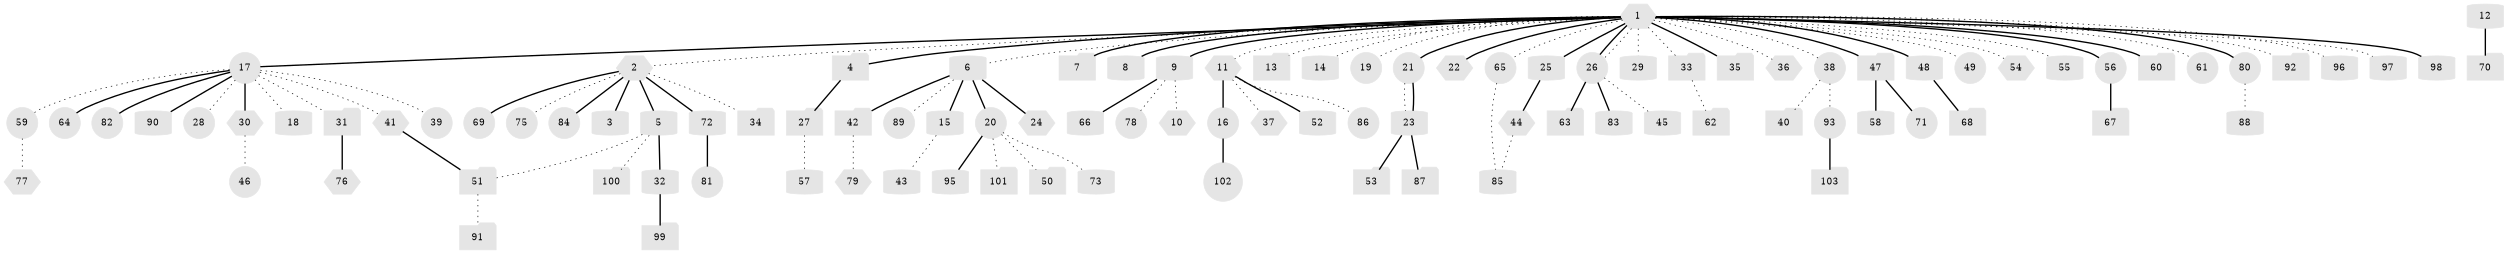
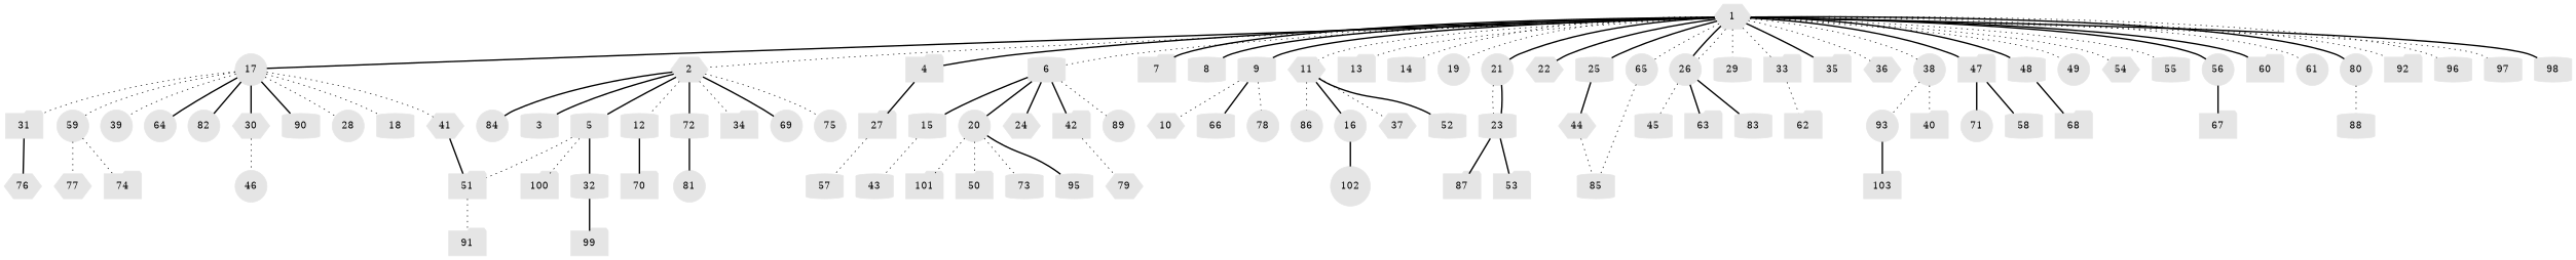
  graph {
    node [color=gray90 shape=cylinder style=filled]
    edge [style=dotted]
    1 [shape=hexagon]
    2 [shape=hexagon]
    4 [shape=folder]
    6
    7 [shape=folder]
    8
    9
    11 [shape=hexagon]
    13 [shape=folder]
    14
    17 [shape=circle]
    19 [shape=circle]
    21 [shape=circle]
    22 [shape=hexagon]
    25
    26 [shape=circle]
    29
    33 [shape=folder]
    35 [shape=folder]
    36 [shape=hexagon]
    38 [shape=circle]
    47 [shape=folder]
    48
    49 [shape=circle]
    54 [shape=hexagon]
    55
    56 [shape=circle]
    60 [shape=folder]
    61 [shape=circle]
    65 [shape=circle]
    80 [shape=circle]
    92 [shape=folder]
    96
    97
    98
    3
    5
    12
    34 [shape=folder]
    69 [shape=circle]
    72
    75 [shape=circle]
    84 [shape=circle]
    27 [shape=folder]
    15
    20 [shape=circle]
    24 [shape=hexagon]
    42 [shape=folder]
    89 [shape=circle]
    10 [shape=hexagon]
    66
    78 [shape=circle]
    16 [shape=circle]
    37 [shape=hexagon]
    52
    86 [shape=circle]
    18
    28 [shape=circle]
    30 [shape=hexagon]
    31 [shape=folder]
    39 [shape=circle]
    41 [shape=hexagon]
    59 [shape=circle]
    64 [shape=circle]
    82 [shape=circle]
    90
    23
    44 [shape=hexagon]
    45
    63 [shape=folder]
    83
    62 [shape=folder]
    40 [shape=folder]
    93 [shape=circle]
    58
    71 [shape=circle]
    68 [shape=folder]
    67 [shape=folder]
    85
    88
    32
    51 [shape=folder]
    100 [shape=folder]
    70 [shape=folder]
    81 [shape=circle]
    57
    99 [shape=folder]
    91 [shape=folder]
    43
    50 [shape=folder]
    73
    95
    101 [shape=folder]
    79 [shape=hexagon]
    102 [shape=circle]
    46 [shape=circle]
    76 [shape=hexagon]
+   74 [shape=folder]
    77 [shape=hexagon]
    53 [shape=folder]
    87 [shape=folder]
    103 [shape=folder]
    1 -- 2
    1 -- 4 [style=bold]
    1 -- 6
    1 -- 7 [style=bold]
    1 -- 8 [style=bold]
    1 -- 9 [style=bold]
    1 -- 11
    1 -- 13
    1 -- 14
    1 -- 17 [style=bold]
    1 -- 19
    1 -- 21 [style=bold]
    1 -- 22 [style=bold]
    1 -- 25 [style=bold]
    1 -- 26 [style=bold]
    1 -- 26
    1 -- 29
    1 -- 33
    1 -- 35 [style=bold]
    1 -- 36
    1 -- 38
    1 -- 47 [style=bold]
    1 -- 48 [style=bold]
    1 -- 49
    1 -- 54
    1 -- 55
    1 -- 56 [style=bold]
    1 -- 60 [style=bold]
    1 -- 61
    1 -- 65
    1 -- 80 [style=bold]
    1 -- 92
    1 -- 96
    1 -- 97
    1 -- 98 [style=bold]
    2 -- 3 [style=bold]
    2 -- 5 [style=bold]
+   2 -- 12
    2 -- 34
    2 -- 69 [style=bold]
    2 -- 72 [style=bold]
    2 -- 75
    2 -- 84 [style=bold]
    4 -- 27 [style=bold]
    6 -- 15 [style=bold]
    6 -- 20 [style=bold]
    6 -- 24 [style=bold]
    6 -- 42 [style=bold]
    6 -- 89
    9 -- 10
    9 -- 66 [style=bold]
    9 -- 78
    11 -- 16 [style=bold]
    11 -- 37
    11 -- 52 [style=bold]
    11 -- 86
    17 -- 18
    17 -- 28
    17 -- 30 [style=bold]
    17 -- 31
    17 -- 39
    17 -- 41
    17 -- 59
    17 -- 64 [style=bold]
    17 -- 82 [style=bold]
    17 -- 90 [style=bold]
    21 -- 23
    21 -- 23 [style=bold]
    25 -- 44 [style=bold]
    26 -- 45
    26 -- 63 [style=bold]
    26 -- 83 [style=bold]
    33 -- 62
    38 -- 40
    38 -- 93
    47 -- 58 [style=bold]
    47 -- 71 [style=bold]
    48 -- 68 [style=bold]
    56 -- 67 [style=bold]
    65 -- 85
    80 -- 88
    5 -- 32 [style=bold]
    5 -- 51
    5 -- 100
    12 -- 70 [style=bold]
    72 -- 81 [style=bold]
    27 -- 57
    15 -- 43
    20 -- 50
    20 -- 73
    20 -- 95 [style=bold]
    20 -- 101
    42 -- 79
    16 -- 102 [style=bold]
    30 -- 46
    31 -- 76 [style=bold]
    41 -- 51 [style=bold]
+   59 -- 74
    59 -- 77
    23 -- 53 [style=bold]
    23 -- 87 [style=bold]
    44 -- 85
    93 -- 103 [style=bold]
    32 -- 99 [style=bold]
    51 -- 91
  }
